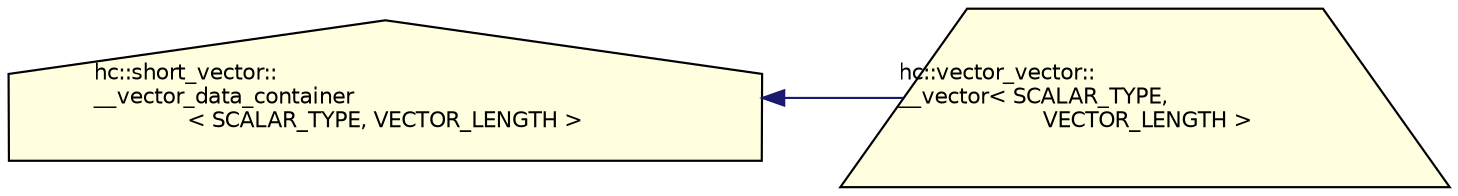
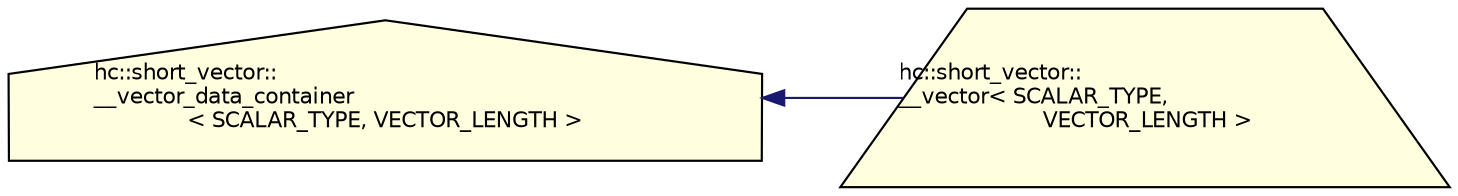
  digraph {
    rankdir=LR
    node [color=black fillcolor=lightyellow fontname=Helvetica fontsize=10 style=filled]
    n1 [height=0.2 label="hc::short_vector::\l__vector_data_container\l\< SCALAR_TYPE, VECTOR_LENGTH \>" shape=house width=0.4]
-   n2 [height=0.2 label="hc::vector_vector::\l__vector\< SCALAR_TYPE,\l VECTOR_LENGTH \>" shape=trapezium width=0.4]
+   n2 [height=0.2 label="hc::short_vector::\l__vector\< SCALAR_TYPE,\l VECTOR_LENGTH \>" shape=trapezium width=0.4]
    n1 -> n2 [color=midnightblue dir=back fontname=Helvetica fontsize=10 labelfontname=Helvetica labelfontsize=10 style=solid]
  }
